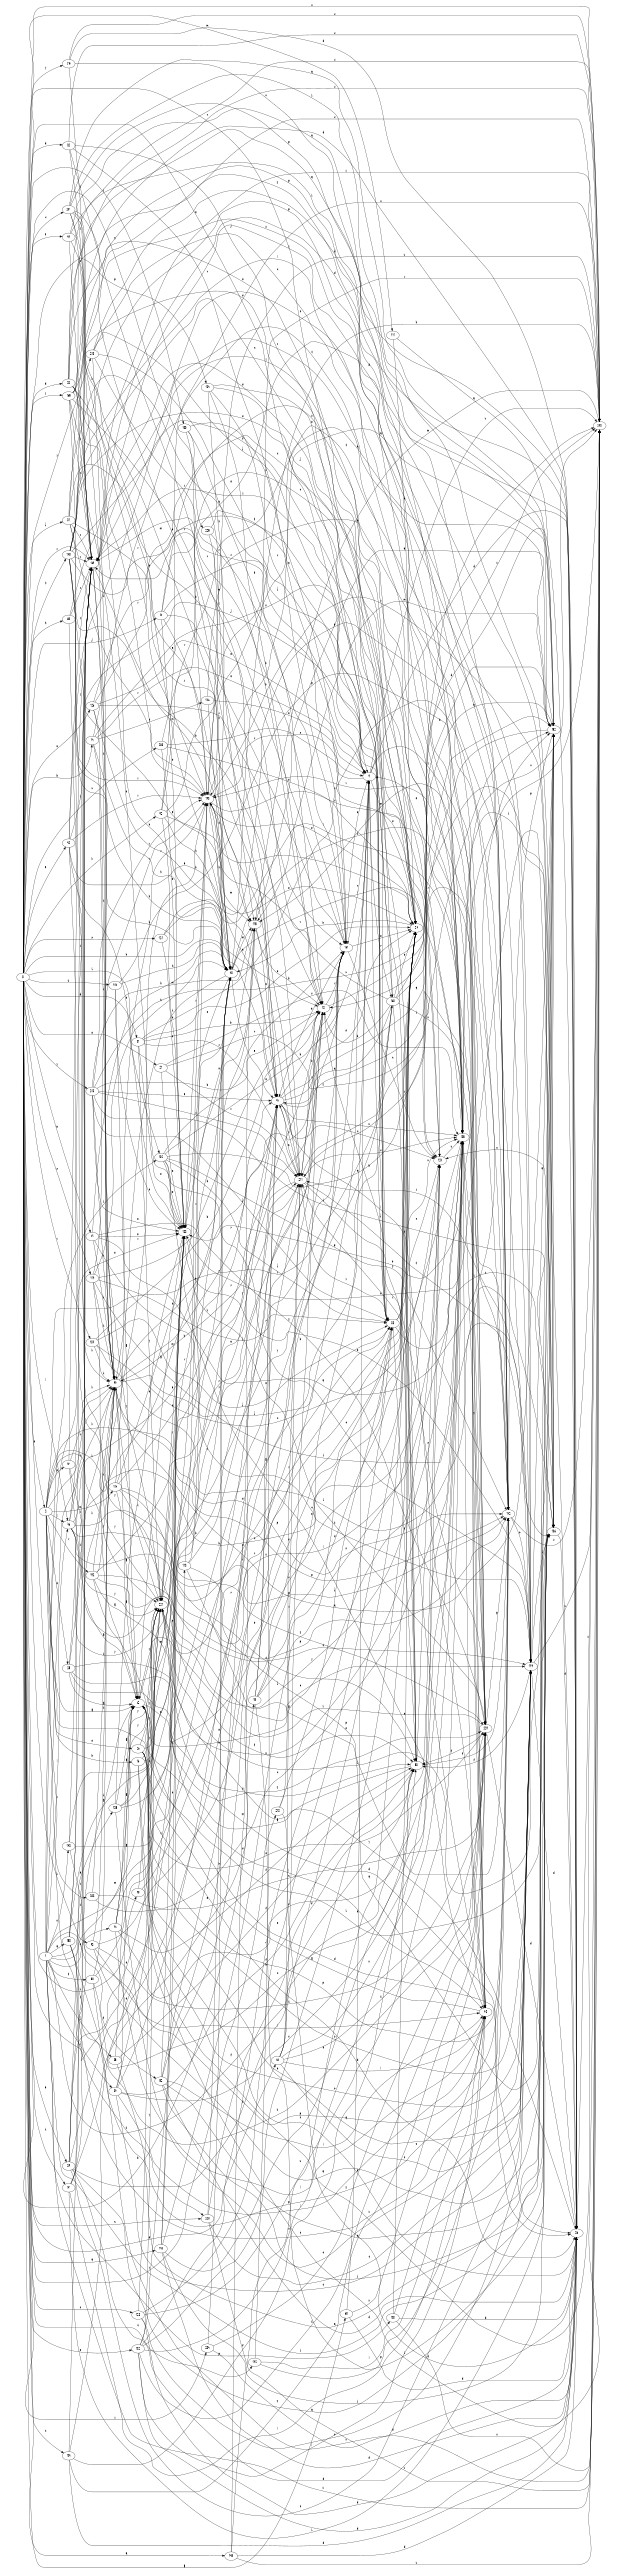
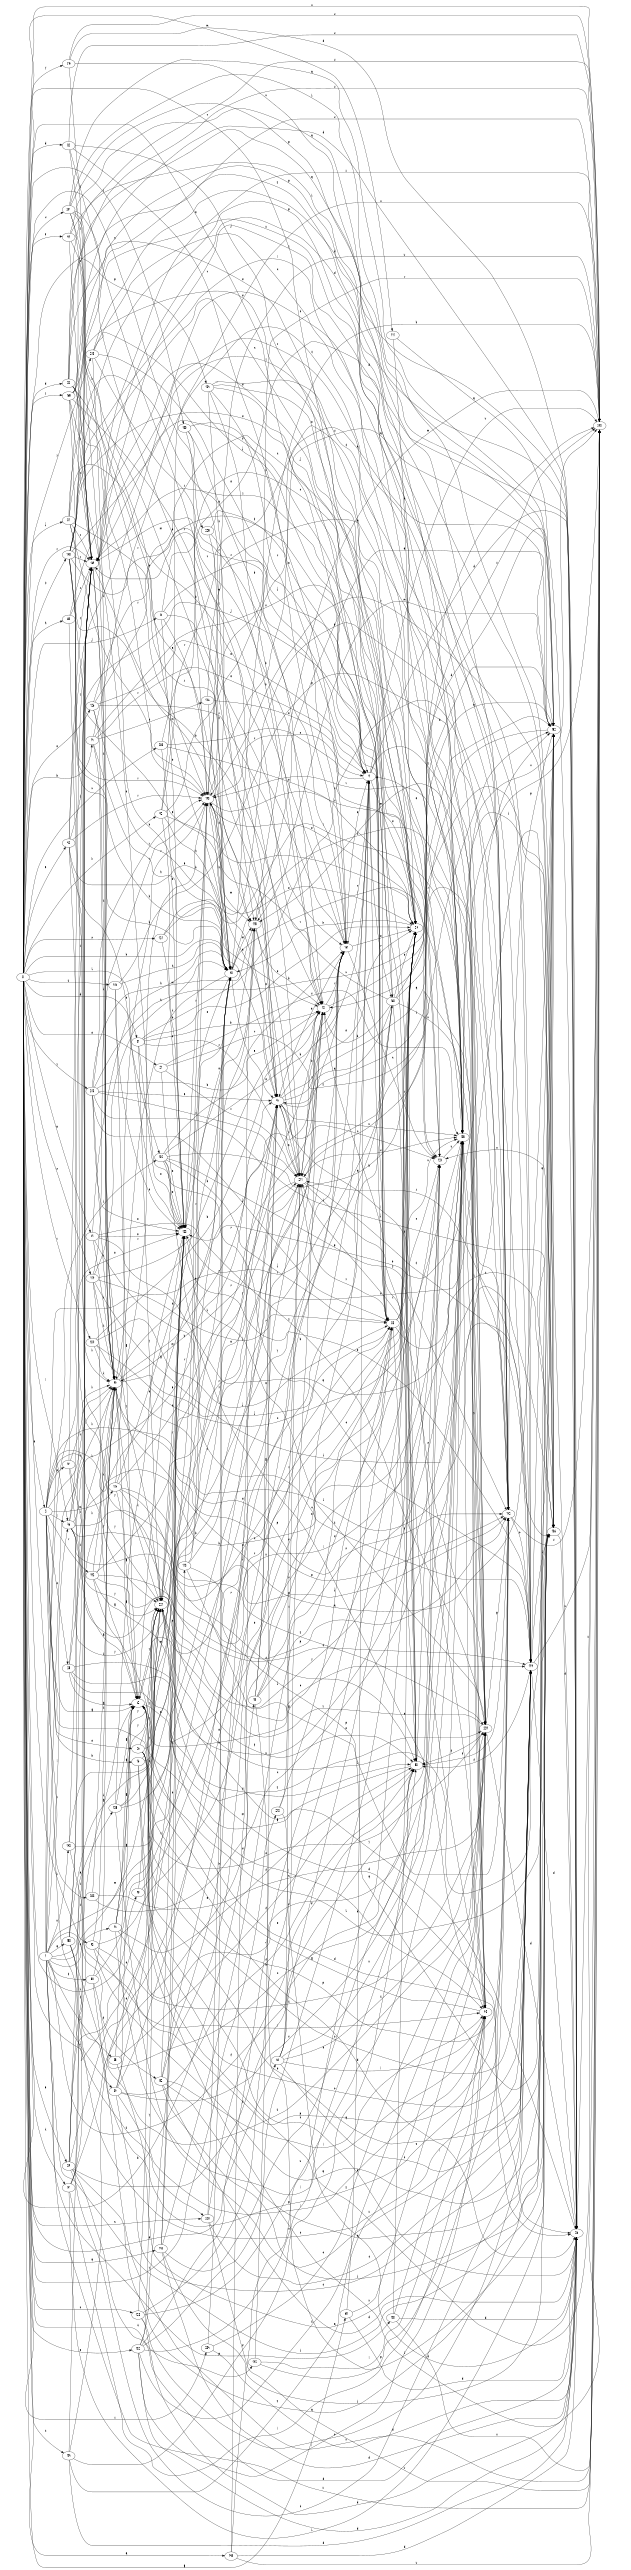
  strict digraph {
    fontname="Patrick Hand"
    rankdir=LR
    node [fontname="Patrick Hand"]
    edge [fontname="Patrick Hand"]
    0
    2
    9
    14
    15
    21
    31
    32
    33
    39
    40
    42
    43
    49
    60
    65
    70
    76
    81
    84
    90
    92
    93
    100
    102
    111
    117
    121
    123
    126
    132
    134
    143
    145
    160
    165
    169
    170
    171
    172
    184
    187
    200
    201
    202
    204
    208
    210
    211
    213
    216
    218
    224
    225
    228
    97
    16
    25
    26
    62
    114
    141
    142
    185
    192
    221
    229
    27
    36
    88
    161
    193
    124
    176
    177
    44
    106
    133
    18
    152
    53
    78
    115
    1
    24
    50
    52
    85
    87
    113
    135
    138
    150
    173
    0 -> 2 [label=a]
    0 -> 9 [label=a]
    0 -> 14 [label=b]
    0 -> 15 [label=b]
    0 -> 21 [label=c]
    0 -> 31 [label=d]
    0 -> 32 [label=d]
    0 -> 33 [label=d]
    0 -> 39 [label=e]
    0 -> 40 [label=e]
    0 -> 42 [label=e]
    0 -> 43 [label=e]
    0 -> 49 [label=f]
    0 -> 60 [label=g]
    0 -> 65 [label=h]
    0 -> 70 [label=h]
    0 -> 76 [label=i]
    0 -> 81 [label=j]
    0 -> 84 [label=j]
    0 -> 90 [label=k]
    0 -> 92 [label=k]
    0 -> 93 [label=k]
    0 -> 100 [label=l]
    0 -> 102 [label=l]
    0 -> 111 [label=m]
    0 -> 117 [label=n]
    0 -> 121 [label=n]
    0 -> 123 [label=n]
    0 -> 126 [label=o]
    0 -> 132 [label=o]
    0 -> 134 [label=p]
    0 -> 143 [label=q]
    0 -> 145 [label=q]
    0 -> 160 [label=r]
    0 -> 165 [label=s]
    0 -> 169 [label=s]
    0 -> 170 [label=t]
    0 -> 171 [label=k]
    0 -> 172 [label=t]
    0 -> 184 [label=u]
    0 -> 187 [label=v]
    0 -> 200 [label=w]
    0 -> 201 [label=w]
    0 -> 202 [label=w]
    0 -> 204 [label=x]
    0 -> 208 [label=x]
    0 -> 210 [label=x]
    0 -> 211 [label=x]
    0 -> 213 [label=y]
    0 -> 216 [label=y]
    0 -> 218 [label=y]
    0 -> 224 [label=z]
    0 -> 225 [label=z]
    0 -> 228 [label=z]
    2 -> 76 [label=i]
    2 -> 160 [label=r]
    2 -> 228 [label=z]
    2 -> 97 [label=k]
    2 -> 16 [label=b]
    2 -> 25 [label=c]
    2 -> 26 [label=c]
    2 -> 62 [label=g]
    2 -> 114 [label=m]
    2 -> 141 [label=p]
    2 -> 142 [label=p]
    2 -> 185 [label=u]
    2 -> 192 [label=v]
    2 -> 221 [label=y]
    2 -> 229 [label=c]
    9 -> 160 [label=r]
    9 -> 169 [label=s]
    9 -> 202 [label=w]
    9 -> 229 [label=z]
    9 -> 27 [label=c]
    9 -> 36 [label=d]
    9 -> 88 [label=j]
    9 -> 161 [label=r]
    9 -> 193 [label=v]
    14 -> 9 [label=a]
    14 -> 70 [label=h]
    14 -> 97 [label=k]
    14 -> 124 [label=n]
    14 -> 176 [label=t]
    14 -> 177 [label=t]
    15 -> 9 [label=a]
    15 -> 211 [label=x]
    15 -> 27 [label=c]
    15 -> 124 [label=n]
    15 -> 44 [label=e]
    15 -> 106 [label=l]
    21 -> 211 [label=x]
    21 -> 185 [label=u]
    21 -> 229 [label=z]
    21 -> 133 [label=o]
    31 -> 211 [label=x]
    31 -> 221 [label=y]
    31 -> 27 [label=c]
    31 -> 177 [label=t]
    31 -> 133 [label=o]
    31 -> 18 [label=b]
    32 -> 169 [label=s]
    32 -> 202 [label=w]
    32 -> 211 [label=x]
    32 -> 88 [label=j]
    32 -> 161 [label=r]
    33 -> 70 [label=h]
    33 -> 169 [label=s]
    33 -> 202 [label=w]
    33 -> 229 [label=z]
    33 -> 27 [label=c]
    33 -> 193 [label=v]
    33 -> 44 [label=e]
    33 -> 152 [label=q]
    39 -> 9 [label=a]
    39 -> 169 [label=s]
    39 -> 62 [label=g]
    39 -> 36 [label=d]
    39 -> 177 [label=t]
    39 -> 133 [label=o]
    39 -> 152 [label=q]
    39 -> 53 [label=f]
    40 -> 211 [label=x]
    40 -> 185 [label=u]
    40 -> 229 [label=z]
    40 -> 27 [label=c]
    40 -> 177 [label=t]
    40 -> 18 [label=b]
    40 -> 78 [label=i]
    42 -> 70 [label=h]
    42 -> 97 [label=k]
    42 -> 229 [label=z]
    42 -> 177 [label=t]
    42 -> 133 [label=o]
    42 -> 152 [label=q]
    43 -> 169 [label=s]
    43 -> 221 [label=y]
    43 -> 88 [label=j]
    43 -> 193 [label=v]
    43 -> 177 [label=t]
    43 -> 133 [label=o]
    43 -> 18 [label=b]
    49 -> 70 [label=h]
    49 -> 169 [label=s]
    49 -> 106 [label=l]
    49 -> 152 [label=q]
    60 -> 9 [label=a]
    60 -> 229 [label=z]
    60 -> 36 [label=d]
    65 -> 169 [label=s]
    65 -> 221 [label=y]
    65 -> 27 [label=c]
    70 -> 97 [label=k]
    70 -> 229 [label=z]
    70 -> 44 [label=e]
    70 -> 133 [label=o]
    70 -> 78 [label=i]
    70 -> 115 [label=m]
    76 -> 169 [label=s]
    76 -> 97 [label=k]
    76 -> 142 [label=p]
    76 -> 185 [label=u]
    76 -> 221 [label=y]
    76 -> 27 [label=c]
    76 -> 177 [label=t]
    76 -> 44 [label=e]
    81 -> 9 [label=a]
    81 -> 70 [label=h]
    81 -> 169 [label=s]
    81 -> 211 [label=x]
    81 -> 27 [label=c]
    81 -> 193 [label=v]
    81 -> 18 [label=b]
    84 -> 88 [label=j]
    84 -> 161 [label=r]
    84 -> 193 [label=v]
    84 -> 124 [label=n]
    84 -> 133 [label=o]
    90 -> 221 [label=y]
    90 -> 88 [label=j]
    92 -> 70 [label=h]
    92 -> 202 [label=w]
    92 -> 27 [label=c]
    92 -> 36 [label=d]
    92 -> 133 [label=o]
    92 -> 152 [label=q]
    93 -> 97 [label=k]
    93 -> 142 [label=p]
    93 -> 229 [label=z]
    93 -> 27 [label=c]
    93 -> 152 [label=q]
    100 -> 161 [label=r]
    100 -> 193 [label=v]
    100 -> 18 [label=b]
    100 -> 115 [label=m]
    102 -> 9 [label=a]
    102 -> 142 [label=p]
    102 -> 88 [label=j]
    102 -> 161 [label=r]
    102 -> 177 [label=t]
    102 -> 133 [label=o]
    102 -> 152 [label=q]
    102 -> 78 [label=i]
    111 -> 27 [label=c]
    111 -> 152 [label=q]
    117 -> 70 [label=h]
    117 -> 97 [label=k]
    117 -> 62 [label=g]
    117 -> 88 [label=j]
    117 -> 193 [label=v]
    117 -> 106 [label=l]
    117 -> 18 [label=b]
    121 -> 142 [label=p]
    121 -> 133 [label=o]
    121 -> 78 [label=i]
    123 -> 185 [label=u]
    123 -> 221 [label=y]
    123 -> 27 [label=c]
    123 -> 36 [label=d]
    123 -> 177 [label=t]
    126 -> 9 [label=a]
    126 -> 97 [label=k]
    126 -> 185 [label=u]
    126 -> 161 [label=r]
    126 -> 44 [label=e]
    126 -> 53 [label=f]
    132 -> 221 [label=y]
    132 -> 229 [label=z]
    132 -> 27 [label=c]
    132 -> 36 [label=d]
    132 -> 88 [label=j]
    132 -> 124 [label=n]
    132 -> 44 [label=e]
    132 -> 78 [label=i]
    134 -> 70 [label=h]
-   84 -> 185 [label=u]
+   134 -> 185 [label=u]
    134 -> 27 [label=c]
    134 -> 88 [label=j]
    134 -> 161 [label=r]
    134 -> 18 [label=b]
    143 -> 36 [label=d]
    143 -> 88 [label=j]
    143 -> 193 [label=v]
    143 -> 124 [label=n]
    143 -> 106 [label=l]
    143 -> 133 [label=o]
    145 -> 202 [label=w]
    145 -> 27 [label=c]
    145 -> 36 [label=d]
    145 -> 115 [label=m]
    160 -> 169 [label=s]
    160 -> 202 [label=w]
    160 -> 62 [label=g]
    160 -> 185 [label=u]
    160 -> 221 [label=y]
    160 -> 27 [label=c]
    160 -> 193 [label=v]
    160 -> 44 [label=e]
    160 -> 18 [label=b]
    160 -> 152 [label=q]
    160 -> 53 [label=f]
    165 -> 169 [label=s]
    165 -> 202 [label=w]
    165 -> 211 [label=x]
    165 -> 97 [label=k]
    165 -> 142 [label=p]
    165 -> 185 [label=u]
    165 -> 36 [label=d]
    165 -> 133 [label=o]
    169 -> 97 [label=k]
    169 -> 221 [label=y]
    169 -> 36 [label=d]
    169 -> 115 [label=m]
    170 -> 70 [label=h]
    170 -> 169 [label=s]
    170 -> 202 [label=w]
    170 -> 142 [label=p]
    170 -> 27 [label=c]
    170 -> 161 [label=r]
    170 -> 193 [label=v]
    170 -> 124 [label=n]
    170 -> 44 [label=e]
    170 -> 18 [label=b]
    170 -> 53 [label=f]
    170 -> 78 [label=i]
    171 -> 169 [label=s]
    171 -> 97 [label=k]
    171 -> 27 [label=c]
    171 -> 106 [label=l]
    171 -> 78 [label=i]
    172 -> 142 [label=p]
    172 -> 44 [label=e]
    172 -> 78 [label=i]
    184 -> 169 [label=s]
    184 -> 229 [label=z]
    184 -> 36 [label=d]
    184 -> 133 [label=o]
    184 -> 53 [label=f]
    187 -> 97 [label=k]
    187 -> 185 [label=u]
    187 -> 88 [label=j]
    187 -> 106 [label=l]
    187 -> 18 [label=b]
    200 -> 27 [label=c]
    200 -> 124 [label=n]
    200 -> 177 [label=t]
    200 -> 133 [label=o]
    201 -> 169 [label=s]
    201 -> 97 [label=k]
    201 -> 142 [label=p]
    201 -> 193 [label=v]
    201 -> 44 [label=e]
    201 -> 106 [label=l]
    201 -> 152 [label=q]
    201 -> 115 [label=m]
    202 -> 70 [label=h]
    202 -> 169 [label=s]
    202 -> 193 [label=v]
    202 -> 133 [label=o]
    202 -> 115 [label=m]
    204 -> 70 [label=h]
    204 -> 229 [label=z]
    204 -> 36 [label=d]
    208 -> 97 [label=k]
    208 -> 185 [label=u]
    208 -> 229 [label=z]
    210 -> 9 [label=a]
    210 -> 97 [label=k]
    210 -> 185 [label=u]
    210 -> 36 [label=d]
    210 -> 88 [label=j]
    210 -> 161 [label=r]
    211 -> 97 [label=k]
    211 -> 185 [label=u]
    211 -> 229 [label=z]
    211 -> 177 [label=t]
    211 -> 44 [label=e]
    211 -> 18 [label=b]
    213 -> 202 [label=w]
    213 -> 211 [label=x]
    213 -> 97 [label=k]
    213 -> 88 [label=j]
    213 -> 193 [label=v]
    213 -> 44 [label=e]
    213 -> 106 [label=l]
    213 -> 133 [label=o]
    213 -> 18 [label=b]
    213 -> 115 [label=m]
    216 -> 169 [label=s]
    216 -> 202 [label=w]
    216 -> 185 [label=u]
    216 -> 36 [label=d]
    218 -> 211 [label=x]
    218 -> 36 [label=d]
    218 -> 88 [label=j]
    224 -> 70 [label=h]
    224 -> 62 [label=g]
    224 -> 142 [label=p]
    224 -> 133 [label=o]
    225 -> 9 [label=a]
    225 -> 70 [label=h]
    225 -> 18 [label=b]
    228 -> 70 [label=h]
    228 -> 202 [label=w]
    228 -> 177 [label=t]
    228 -> 53 [label=f]
    97 -> 62 [label=g]
    97 -> 142 [label=p]
    97 -> 88 [label=j]
    97 -> 161 [label=r]
    97 -> 44 [label=e]
    97 -> 152 [label=q]
    16 -> 70 [label=h]
    16 -> 202 [label=w]
    16 -> 221 [label=y]
    16 -> 177 [label=t]
    25 -> 169 [label=s]
    25 -> 62 [label=g]
    25 -> 185 [label=u]
    25 -> 229 [label=z]
    25 -> 193 [label=v]
    25 -> 53 [label=f]
    26 -> 202 [label=w]
    26 -> 211 [label=x]
    26 -> 142 [label=p]
    26 -> 221 [label=y]
    26 -> 36 [label=d]
    26 -> 177 [label=t]
    26 -> 152 [label=q]
    62 -> 221 [label=y]
    62 -> 36 [label=d]
    62 -> 124 [label=n]
    62 -> 106 [label=l]
    114 -> 70 [label=h]
    114 -> 62 [label=g]
    114 -> 229 [label=z]
    114 -> 161 [label=r]
    114 -> 193 [label=v]
    114 -> 177 [label=t]
    114 -> 53 [label=f]
    141 -> 169 [label=s]
    141 -> 97 [label=k]
    141 -> 62 [label=g]
    141 -> 221 [label=y]
    142 -> 202 [label=w]
    142 -> 211 [label=x]
    142 -> 185 [label=u]
    142 -> 177 [label=t]
    142 -> 53 [label=f]
    142 -> 115 [label=m]
    185 -> 9 [label=a]
    185 -> 169 [label=s]
    185 -> 202 [label=w]
    185 -> 221 [label=y]
    185 -> 229 [label=z]
    185 -> 106 [label=l]
    185 -> 78 [label=i]
    192 -> 97 [label=k]
    192 -> 142 [label=p]
    192 -> 36 [label=d]
    192 -> 161 [label=r]
    192 -> 53 [label=f]
    192 -> 78 [label=i]
    192 -> 115 [label=m]
    221 -> 97 [label=k]
    221 -> 36 [label=d]
    221 -> 106 [label=l]
    221 -> 133 [label=o]
    229 -> 142 [label=p]
    229 -> 221 [label=y]
    229 -> 36 [label=d]
    229 -> 193 [label=v]
    229 -> 53 [label=f]
    27 -> 70 [label=h]
    27 -> 193 [label=v]
    36 -> 202 [label=w]
    36 -> 221 [label=y]
    36 -> 133 [label=o]
    88 -> 211 [label=x]
    88 -> 185 [label=u]
    88 -> 124 [label=n]
    88 -> 106 [label=l]
    88 -> 53 [label=f]
    161 -> 9 [label=a]
    161 -> 169 [label=s]
    161 -> 27 [label=c]
    161 -> 124 [label=n]
    161 -> 44 [label=e]
    193 -> 70 [label=h]
    193 -> 202 [label=w]
    193 -> 185 [label=u]
    193 -> 27 [label=c]
    193 -> 44 [label=e]
    193 -> 152 [label=q]
    193 -> 115 [label=m]
    124 -> 169 [label=s]
    124 -> 62 [label=g]
    124 -> 185 [label=u]
    176 -> 9 [label=a]
    176 -> 70 [label=h]
    176 -> 142 [label=p]
    177 -> 202 [label=w]
    177 -> 211 [label=x]
    177 -> 36 [label=d]
    177 -> 106 [label=l]
    177 -> 133 [label=o]
    177 -> 152 [label=q]
    177 -> 53 [label=f]
    44 -> 211 [label=x]
    44 -> 185 [label=u]
    44 -> 27 [label=c]
    44 -> 124 [label=n]
    44 -> 106 [label=l]
    44 -> 18 [label=b]
    44 -> 152 [label=q]
    44 -> 78 [label=i]
    106 -> 36 [label=d]
    106 -> 193 [label=v]
    106 -> 124 [label=n]
    133 -> 62 [label=g]
    133 -> 221 [label=y]
    133 -> 229 [label=z]
    133 -> 193 [label=v]
    18 -> 211 [label=x]
    18 -> 221 [label=y]
    18 -> 36 [label=d]
    18 -> 161 [label=r]
    152 -> 211 [label=x]
    152 -> 142 [label=p]
    152 -> 18 [label=b]
    152 -> 115 [label=m]
    53 -> 62 [label=g]
    53 -> 124 [label=n]
    53 -> 18 [label=b]
    78 -> 169 [label=s]
    78 -> 211 [label=x]
    78 -> 62 [label=g]
    115 -> 44 [label=e]
    115 -> 133 [label=o]
    115 -> 18 [label=b]
    115 -> 152 [label=q]
    1 -> 76 [label=i]
    1 -> 102 [label=l]
    1 -> 202 [label=w]
    1 -> 97 [label=k]
    1 -> 44 [label=e]
    1 -> 106 [label=l]
    1 -> 133 [label=o]
    1 -> 53 [label=f]
    1 -> 24 [label=c]
    1 -> 50 [label=f]
    1 -> 52 [label=f]
    1 -> 85 [label=j]
    1 -> 87 [label=j]
    1 -> 113 [label=m]
    1 -> 135 [label=p]
    1 -> 138 [label=p]
    1 -> 150 [label=q]
    1 -> 173 [label=t]
    24 -> 62 [label=g]
    24 -> 185 [label=u]
    24 -> 221 [label=y]
    24 -> 18 [label=b]
    24 -> 53 [label=f]
    24 -> 78 [label=i]
    50 -> 202 [label=w]
    50 -> 97 [label=k]
    50 -> 185 [label=u]
    50 -> 88 [label=j]
    52 -> 27 [label=c]
    52 -> 36 [label=d]
    52 -> 161 [label=r]
    52 -> 106 [label=l]
    52 -> 133 [label=o]
    52 -> 152 [label=q]
    52 -> 78 [label=i]
    85 -> 62 [label=g]
    85 -> 152 [label=q]
    85 -> 53 [label=f]
    87 -> 70 [label=h]
    87 -> 62 [label=g]
    87 -> 185 [label=u]
    87 -> 161 [label=r]
    87 -> 177 [label=t]
    87 -> 53 [label=f]
    87 -> 78 [label=i]
    113 -> 142 [label=p]
    113 -> 161 [label=r]
    113 -> 193 [label=v]
    113 -> 44 [label=e]
    113 -> 152 [label=q]
    135 -> 9 [label=a]
    135 -> 211 [label=x]
    135 -> 62 [label=g]
    135 -> 221 [label=y]
    135 -> 177 [label=t]
    135 -> 133 [label=o]
    138 -> 202 [label=w]
    138 -> 27 [label=c]
    138 -> 36 [label=d]
    138 -> 78 [label=i]
    150 -> 70 [label=h]
    150 -> 169 [label=s]
    150 -> 97 [label=k]
    150 -> 142 [label=p]
    150 -> 229 [label=z]
    150 -> 177 [label=t]
    173 -> 169 [label=s]
    173 -> 18 [label=b]
    173 -> 78 [label=i]
    173 -> 115 [label=m]
  }
